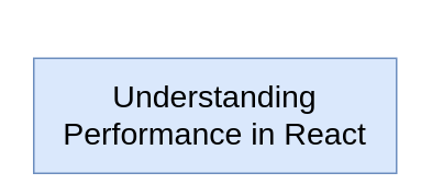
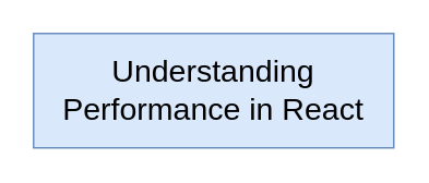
  <mxCell id="0" />
  <mxCell id="1" parent="0" />
- <mxCell id="2" value="Understanding Performance in React" style="rounded=0;whiteSpace=wrap;html=1;fontSize=19;align=center;fillColor=#dae8fc;strokeColor=#6c8ebf;" vertex="1" parent="1"><mxGeometry x="20" y="35" width="220" height="70" as="geometry" /></mxCell>
+ <mxCell id="2" value="Understanding Performance in React" style="rounded=0;whiteSpace=wrap;html=1;fontSize=19;align=center;fillColor=#dae8fc;strokeColor=#6c8ebf;" vertex="1" parent="1"><mxGeometry x="20" y="20" width="220" height="70" as="geometry" /></mxCell>
